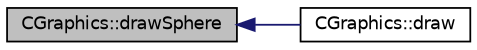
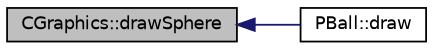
  digraph {
    rankdir=LR
    node [color=black fontname=Helvetica fontsize=10 shape=record style=filled]
    n1 [fillcolor=grey75 fontcolor=black height=0.2 label="CGraphics::drawSphere" width=0.4]
-   n2 [fillcolor=white height=0.2 label="CGraphics::draw" width=0.4]
+   n2 [fillcolor=white height=0.2 label="PBall::draw" width=0.4]
    n1 -> n2 [color=midnightblue dir=back fontname=Helvetica fontsize=10 labelfontname=Helvetica labelfontsize=10 style=solid]
  }
